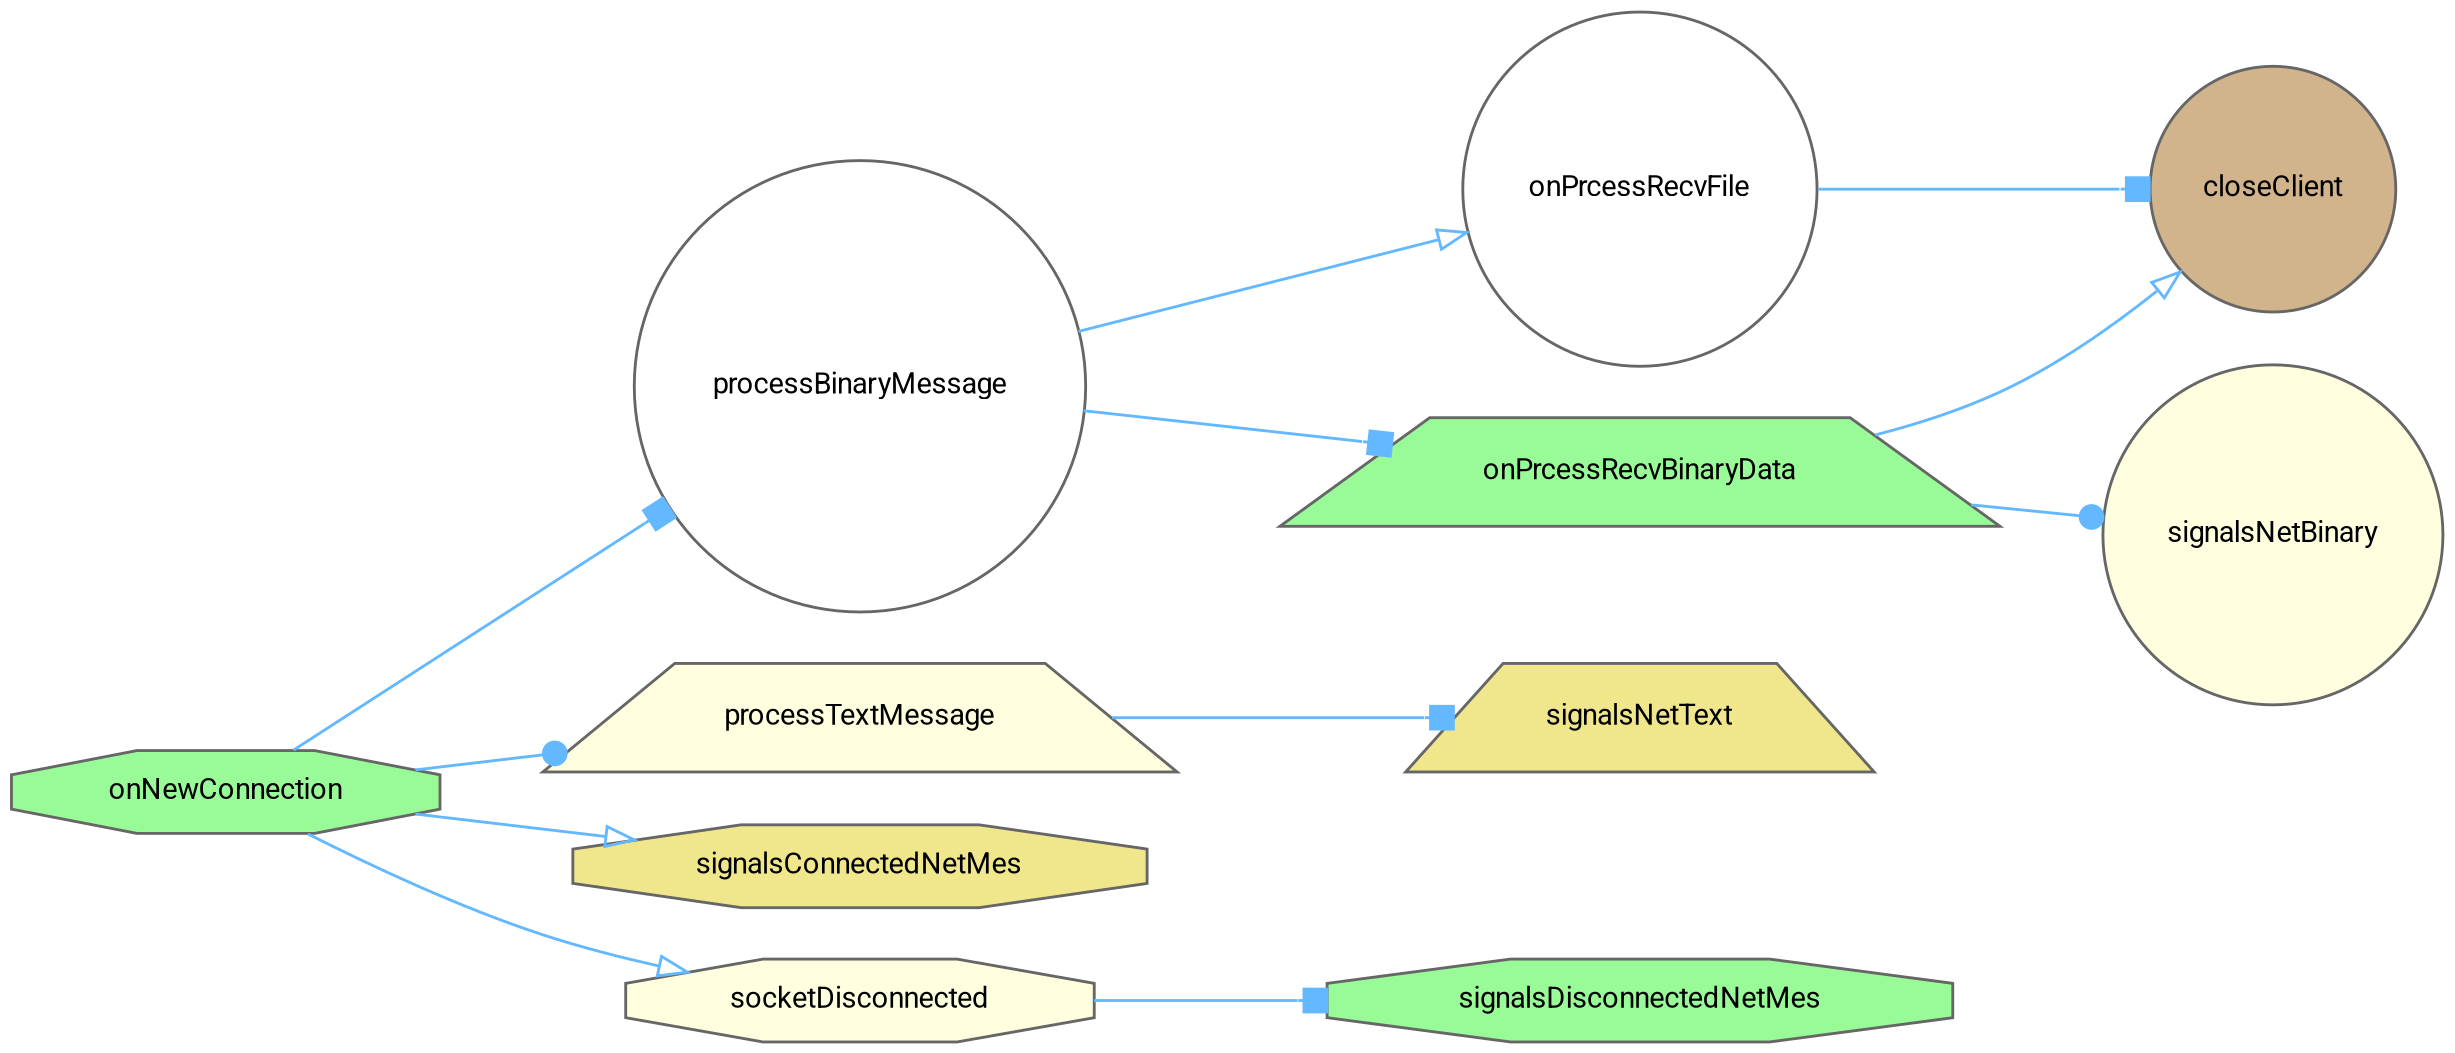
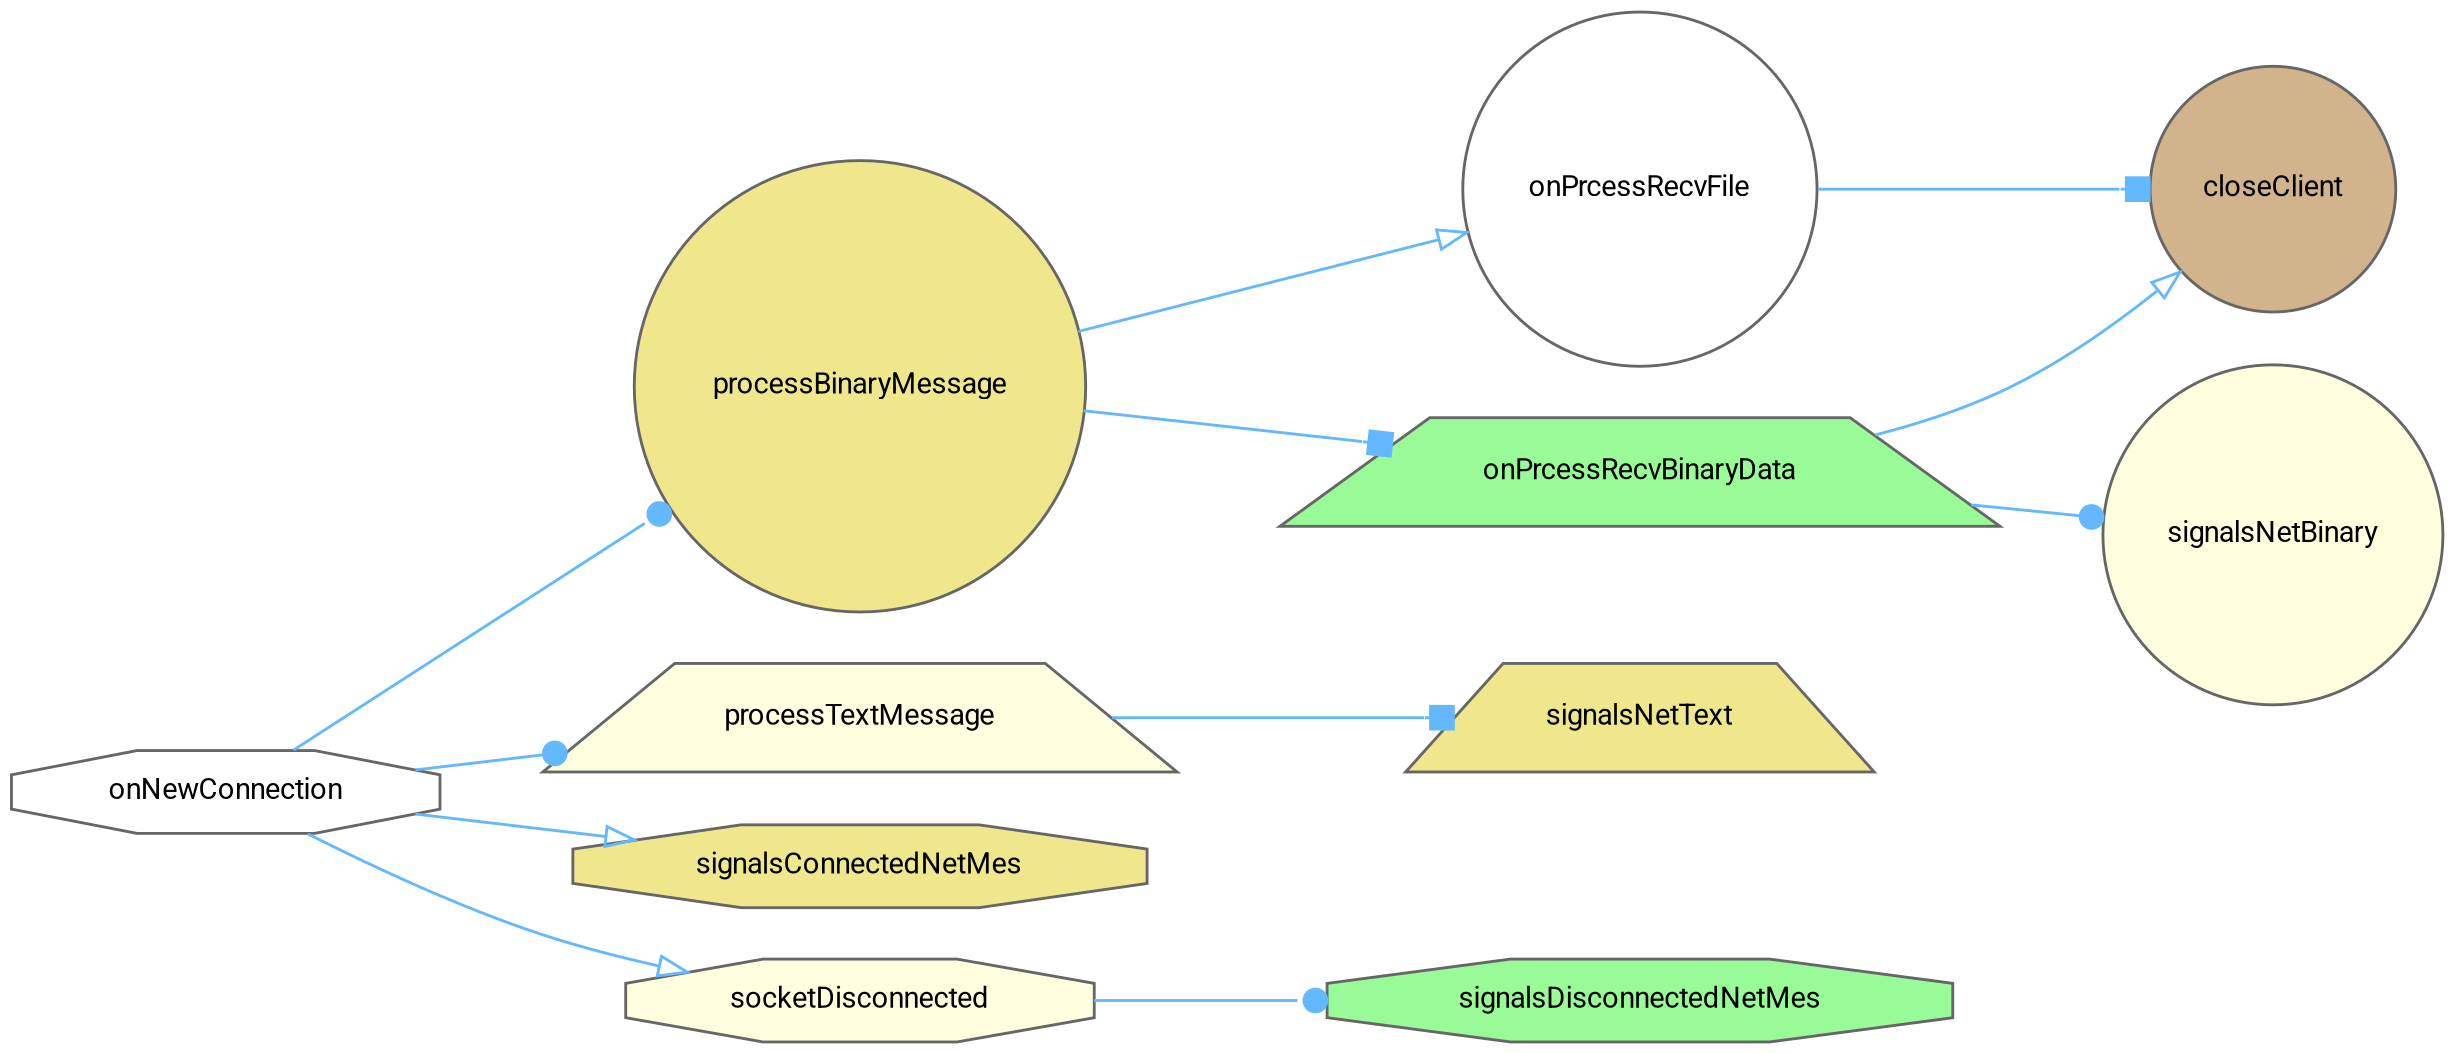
  digraph {
    fontname=Roboto
    rankdir=LR
    node [color=grey40 fillcolor=white fontname=Roboto fontsize=10 shape=octagon style=filled]
    edge [arrowhead=box color=steelblue1 fontname=Roboto fontsize=10 labelfontname=Helvetica labelfontsize=10 style=solid]
-   n1 [color=gray40 fillcolor=palegreen fontcolor=black height=0.2 label=onNewConnection width=0.4]
-   n2 [height=0.2 label=processBinaryMessage shape=circle width=0.4]
+   n1 [color=gray40 fontcolor=black height=0.2 label=onNewConnection width=0.4]
+   n2 [fillcolor=khaki height=0.2 label=processBinaryMessage shape=circle width=0.4]
    n3 [fillcolor=lightyellow height=0.2 label=processTextMessage shape=trapezium width=0.4]
    n4 [fillcolor=khaki height=0.2 label=signalsConnectedNetMes width=0.4]
    n5 [fillcolor=lightyellow height=0.2 label=socketDisconnected width=0.4]
    n6 [fillcolor=palegreen height=0.2 label=onPrcessRecvBinaryData shape=trapezium width=0.4]
    n7 [height=0.2 label=onPrcessRecvFile shape=circle width=0.4]
    n8 [fillcolor=khaki height=0.2 label=signalsNetText shape=trapezium width=0.4]
    n9 [fillcolor=palegreen height=0.2 label=signalsDisconnectedNetMes width=0.4]
    n10 [fillcolor=tan height=0.2 label=closeClient shape=circle width=0.4]
    n11 [fillcolor=lightyellow height=0.2 label=signalsNetBinary shape=circle width=0.4]
-   n1 -> n2
+   n1 -> n2 [arrowhead=dot]
    n1 -> n3 [arrowhead=dot]
    n1 -> n4 [arrowhead=onormal]
    n1 -> n5 [arrowhead=onormal]
    n2 -> n6
    n2 -> n7 [arrowhead=onormal]
    n3 -> n8
-   n5 -> n9
+   n5 -> n9 [arrowhead=dot]
    n6 -> n10 [arrowhead=onormal]
    n6 -> n11 [arrowhead=dot]
    n7 -> n10
  }
